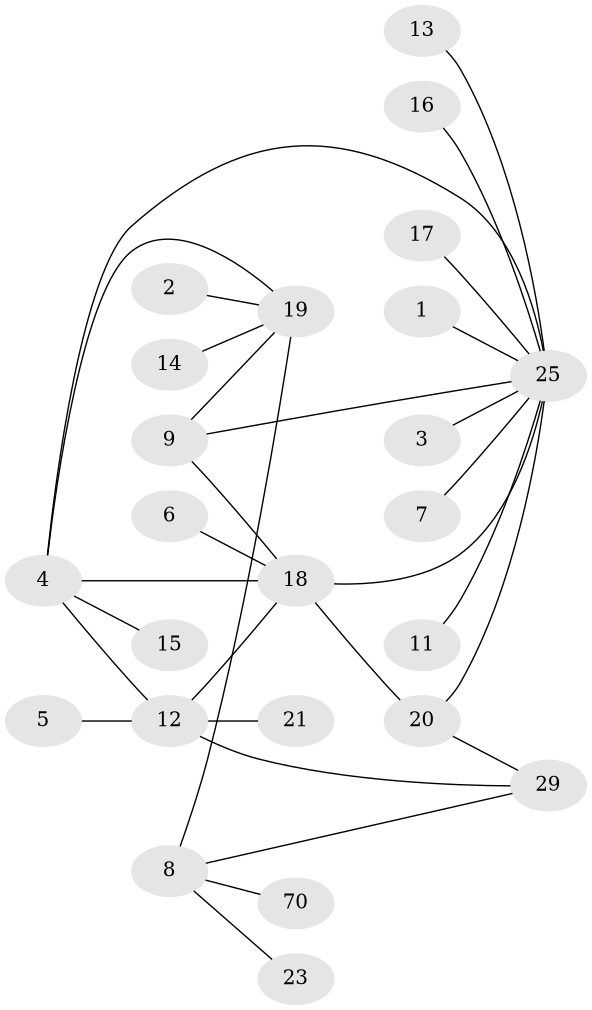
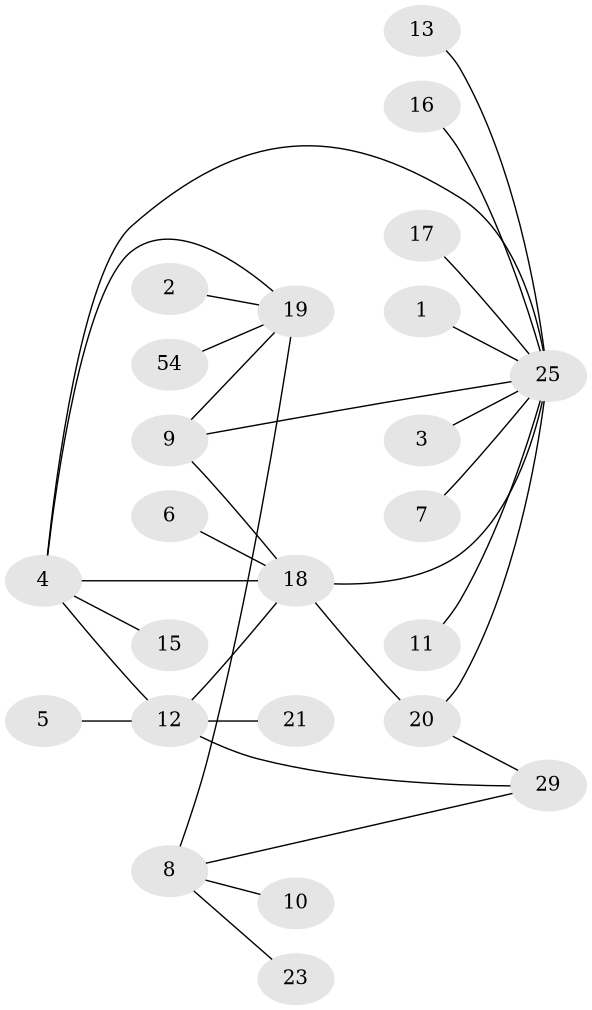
  graph {
    rankdir=LR
    node [color=gray90 style=filled]
    edge [weight=1.0]
    1
    25
    2
    19
    3
    4
    12
    15
    18
    n10 [label=29]
    21
    20
    5
    6
    7
    8
-   10 [label=70]
+   10
    23
    9
    11
    13
-   14
+   14 [label=54]
    16
    17
    1 -- 25
    2 -- 19
    3 -- 25
    4 -- 25
    4 -- 19
    4 -- 12
    4 -- 15
    4 -- 18
    12 -- 18
    12 -- n10
    12 -- 21
    18 -- 25
    18 -- 20
    20 -- 25
    20 -- n10
    5 -- 12
    6 -- 18
    7 -- 25
    8 -- 19
    8 -- n10
    8 -- 10
    8 -- 23
    9 -- 25
    9 -- 19
    9 -- 18
    11 -- 25
    13 -- 25
    14 -- 19
    16 -- 25
    17 -- 25
  }
